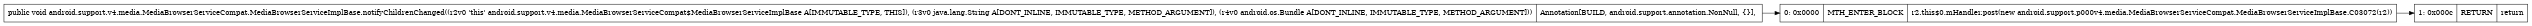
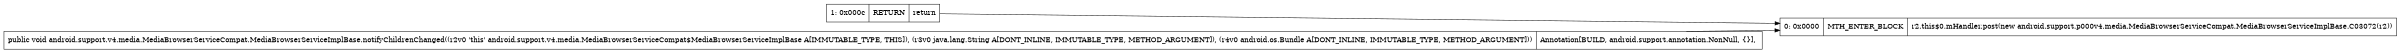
  digraph {
    rankdir=LR
    node [shape=record]
    n1 [label="{0\:\ 0x0000|MTH_ENTER_BLOCK\l|r2.this$0.mHandler.post(new android.support.p000v4.media.MediaBrowserServiceCompat.MediaBrowserServiceImplBase.C03072(r2))\l}"]
    n2 [label="{1\:\ 0x000c|RETURN\l|return\l}"]
    n3 [label="{public void android.support.v4.media.MediaBrowserServiceCompat.MediaBrowserServiceImplBase.notifyChildrenChanged((r2v0 'this' android.support.v4.media.MediaBrowserServiceCompat$MediaBrowserServiceImplBase A[IMMUTABLE_TYPE, THIS]), (r3v0 java.lang.String A[DONT_INLINE, IMMUTABLE_TYPE, METHOD_ARGUMENT]), (r4v0 android.os.Bundle A[DONT_INLINE, IMMUTABLE_TYPE, METHOD_ARGUMENT]))  | Annotation[BUILD, android.support.annotation.NonNull, \{\}], \l}"]
-   n1 -> n2
+   n2 -> n1
    n3 -> n1
  }
